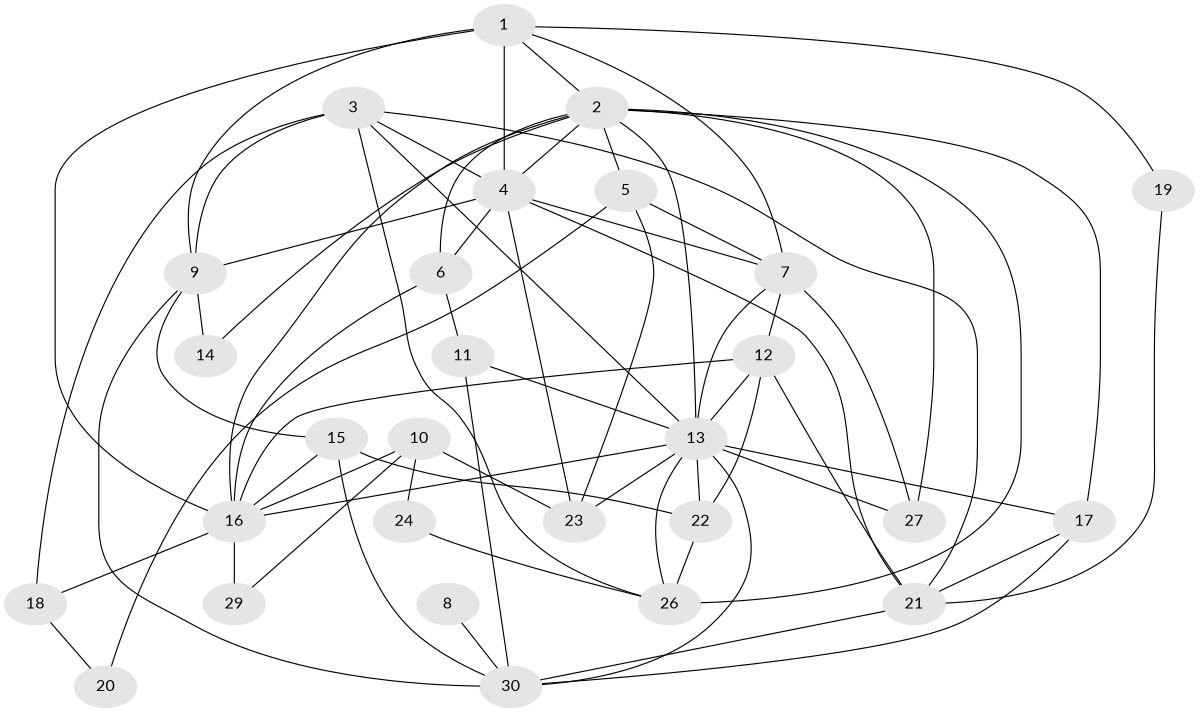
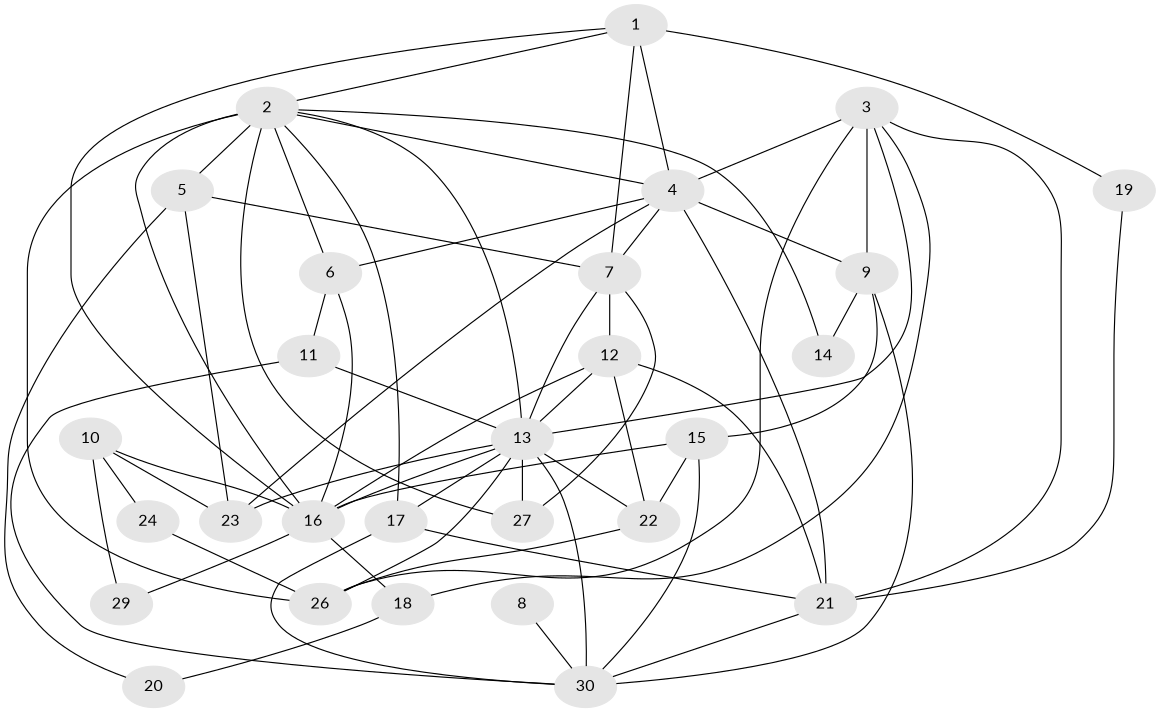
  graph {
    fontname=Lato
    node [color=gray90 fontname=Lato style=filled]
    edge [fontname=Lato weight=1.0]
    1
    2
    4
    7
    9
    16
    19
    5
    6
    13
    14
    17
    26
    27
    21
    23
    12
    30
    15
    18
    29
    20
    11
    22
    3
    8
    10
    24
    1 -- 2
    1 -- 4 [weight=2.0]
    1 -- 7
-   1 -- 9
    1 -- 16
    1 -- 19
    2 -- 4
    2 -- 16 [weight=2.0]
    2 -- 5
    2 -- 6
    2 -- 13
    2 -- 14
    2 -- 17
    2 -- 26 [weight=2.0]
    2 -- 27
    4 -- 7
    4 -- 9
    4 -- 6
    4 -- 21
    4 -- 23
    7 -- 13
    7 -- 27
    7 -- 12
    9 -- 14
    9 -- 30
    9 -- 15
    16 -- 18 [weight=2.0]
    16 -- 29
    19 -- 21
    5 -- 7
    5 -- 23
    5 -- 20
    6 -- 16
    6 -- 11
    13 -- 16
    13 -- 17
    13 -- 26
    13 -- 27 [weight=2.0]
    13 -- 23
    13 -- 30
    13 -- 22
    17 -- 21
    17 -- 30
    21 -- 30
    12 -- 16 [weight=2.0]
    12 -- 13
    12 -- 21
    12 -- 22
    15 -- 16
    15 -- 30
    15 -- 22
    18 -- 20
    11 -- 13
    11 -- 30
    22 -- 26
    3 -- 4 [weight=3.0]
    3 -- 9 [weight=2.0]
    3 -- 13
    3 -- 26
    3 -- 21
    3 -- 18
    8 -- 30
    10 -- 16
    10 -- 23
    10 -- 29
    10 -- 24
    24 -- 26
  }
